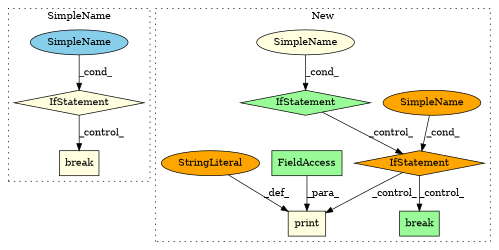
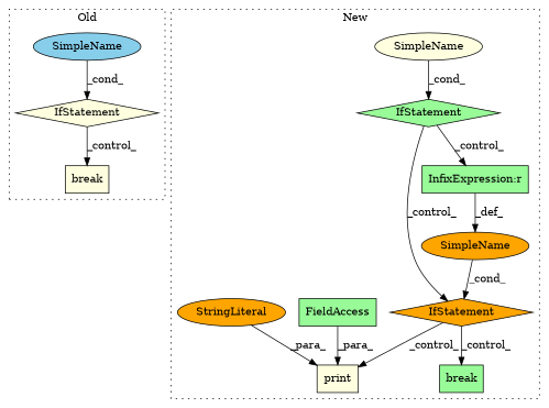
  digraph {
    node [a=25 fillcolor=lightyellow shape=box style=filled]
    n1 [l="4,2" label=IfStatement s="3749,3780" shape=diamond]
    n2 [a=10 l=6 label=break s=3840]
    n3 [a=42 fillcolor=skyblue label=SimpleName shape=ellipse]
    n4 [a=10 fillcolor=palegreen l=6 label=break s=3994]
    n5 [fillcolor=orange l="4,2" label=IfStatement s="3947,3978" shape=diamond]
    n6 [a=42 fillcolor=orange label=SimpleName shape=ellipse]
+   n7 [a=27 fillcolor=palegreen l=4 label="InfixExpression:r" s=3959]
    n8 [a=42 label=SimpleName shape=ellipse]
    n9 [a=22 fillcolor=palegreen l=8 label=FieldAccess s=3951]
    n10 [a=32 l="6,1" label=print s="4033,4071"]
    n11 [a=45 fillcolor=orange l=23 label=StringLiteral s=4039 shape=ellipse]
    n12 [fillcolor=palegreen l="4,2" label=IfStatement s="3811,3841" shape=diamond]
    subgraph cluster_1 {
-     label=SimpleName
+     label=Old
      style=dotted
      n1
      n2
      n3
    }
    subgraph cluster_2 {
      label=New
      style=dotted
      n4
      n5
      n6
+     n7
      n8
      n9
      n10
      n11
      n12
    }
    n1 -> n2 [label=_control_]
    n3 -> n1 [label=_cond_]
    n5 -> n4 [label=_control_]
    n5 -> n10 [label=_control_]
    n6 -> n5 [label=_cond_]
+   n7 -> n6 [label=_def_]
    n8 -> n12 [label=_cond_]
    n9 -> n10 [label=_para_]
-   n11 -> n10 [label=_def_]
+   n11 -> n10 [label=_para_]
    n12 -> n5 [label=_control_]
+   n12 -> n7 [label=_control_]
  }
